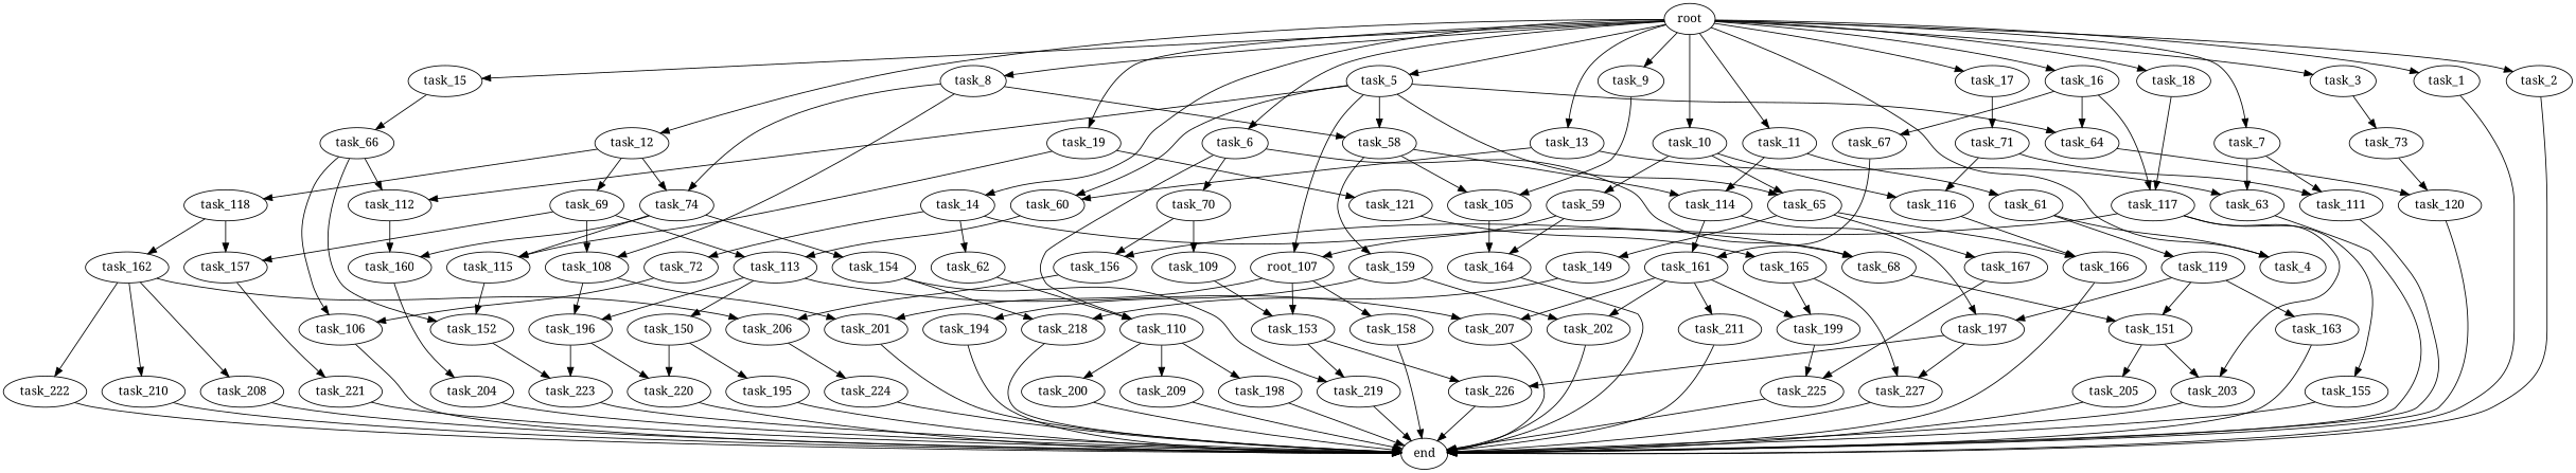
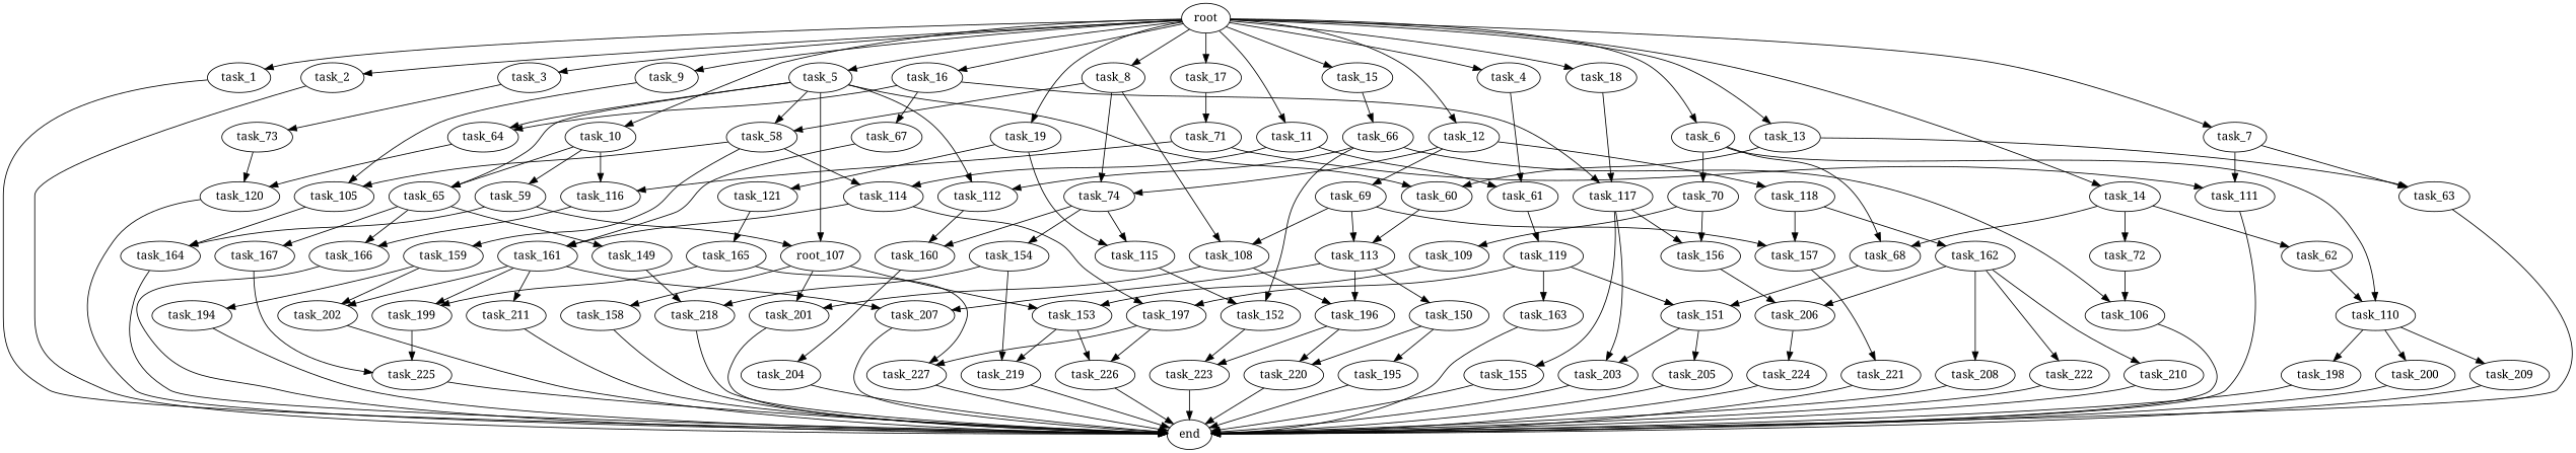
  digraph {
    fontname="Noto Serif"
    node [fontname="Noto Serif"]
    edge [fontname="Noto Serif"]
    task_19
    task_121
    task_115
    task_165
    task_152
    task_156
    task_206
    task_224
    task_108
    task_201
    task_196
    end
    task_223
    task_220
    task_227
    task_199
    task_207
    task_15
    task_66
    task_106
    task_112
    task_58
    task_105
    task_114
    task_159
    task_164
    task_161
    task_197
    task_194
    task_202
    task_222
    task_18
    task_117
    task_155
    task_203
    task_195
    task_154
    task_218
    task_219
    task_73
    task_120
    task_209
    task_210
    task_16
    task_64
    task_67
    task_110
    task_198
    task_200
    task_68
    task_151
    task_205
    task_61
    task_119
    task_163
    task_74
    task_160
    task_204
    task_158
    task_1
    task_11
    task_62
    n63 [label=root_107]
    task_153
    task_226
    task_2
    task_109
    task_211
    task_166
    task_221
    task_72
    task_17
    task_71
    task_116
    task_111
    task_225
    task_150
    task_10
    task_59
    task_65
    task_167
    task_149
    task_157
    task_9
    task_69
    task_113
    task_118
    task_162
    task_208
    task_12
    task_3
    task_5
    task_60
    task_8
    task_14
    task_4
    root
    task_6
    task_13
    task_7
    task_70
    task_63
    task_19 -> task_121
    task_19 -> task_115
    task_121 -> task_165
    task_115 -> task_152
    task_165 -> task_227
    task_165 -> task_199
    task_152 -> task_223
    task_156 -> task_206
    task_206 -> task_224
    task_224 -> end
    task_108 -> task_201
    task_108 -> task_196
    task_201 -> end
    task_196 -> task_223
    task_196 -> task_220
    task_223 -> end
    task_220 -> end
    task_227 -> end
    task_199 -> task_225
    task_207 -> end
    task_15 -> task_66
    task_66 -> task_152
    task_66 -> task_106
    task_66 -> task_112
    task_106 -> end
    task_112 -> task_160
    task_58 -> task_105
    task_58 -> task_114
    task_58 -> task_159
    task_105 -> task_164
    task_114 -> task_161
    task_114 -> task_197
    task_159 -> task_194
    task_159 -> task_202
    task_164 -> end
    task_161 -> task_199
    task_161 -> task_207
    task_161 -> task_202
    task_161 -> task_211
    task_197 -> task_227
    task_197 -> task_226
    task_194 -> end
    task_202 -> end
    task_222 -> end
    task_18 -> task_117
    task_117 -> task_156
    task_117 -> task_155
    task_117 -> task_203
    task_155 -> end
    task_203 -> end
    task_195 -> end
    task_154 -> task_218
    task_154 -> task_219
    task_218 -> end
    task_219 -> end
    task_73 -> task_120
    task_120 -> end
    task_209 -> end
    task_210 -> end
    task_16 -> task_117
    task_16 -> task_64
    task_16 -> task_67
    task_64 -> task_120
    task_67 -> task_161
    task_110 -> task_209
    task_110 -> task_198
    task_110 -> task_200
    task_198 -> end
    task_200 -> end
    task_68 -> task_151
    task_151 -> task_203
    task_151 -> task_205
    task_205 -> end
    task_61 -> task_119
    task_119 -> task_197
    task_119 -> task_151
    task_119 -> task_163
    task_163 -> end
    task_74 -> task_115
    task_74 -> task_154
    task_74 -> task_160
    task_160 -> task_204
    task_204 -> end
    task_158 -> end
    task_1 -> end
    task_11 -> task_114
    task_11 -> task_61
    task_62 -> task_110
    n63 -> task_201
    n63 -> task_158
    n63 -> task_153
    task_153 -> task_219
    task_153 -> task_226
    task_226 -> end
    task_2 -> end
    task_109 -> task_153
    task_211 -> end
    task_166 -> end
    task_221 -> end
    task_72 -> task_106
    task_17 -> task_71
    task_71 -> task_116
    task_71 -> task_111
    task_116 -> task_166
    task_111 -> end
    task_225 -> end
    task_150 -> task_220
    task_150 -> task_195
    task_10 -> task_116
    task_10 -> task_59
    task_10 -> task_65
    task_59 -> task_164
    task_59 -> n63
    task_65 -> task_166
    task_65 -> task_167
    task_65 -> task_149
    task_167 -> task_225
    task_149 -> task_218
    task_157 -> task_221
    task_9 -> task_105
    task_69 -> task_108
    task_69 -> task_157
    task_69 -> task_113
    task_113 -> task_196
    task_113 -> task_207
    task_113 -> task_150
    task_118 -> task_157
    task_118 -> task_162
    task_162 -> task_206
    task_162 -> task_222
    task_162 -> task_210
    task_162 -> task_208
    task_208 -> end
    task_12 -> task_74
    task_12 -> task_69
    task_12 -> task_118
    task_3 -> task_73
    task_5 -> task_112
    task_5 -> task_58
    task_5 -> task_64
    task_5 -> n63
    task_5 -> task_65
    task_5 -> task_60
    task_60 -> task_113
    task_8 -> task_108
    task_8 -> task_58
    task_8 -> task_74
    task_14 -> task_68
    task_14 -> task_62
    task_14 -> task_72
-   task_61 -> task_4
+   task_4 -> task_61
    root -> task_19
    root -> task_15
    root -> task_18
    root -> task_16
    root -> task_1
    root -> task_11
    root -> task_2
    root -> task_17
    root -> task_10
    root -> task_9
    root -> task_12
    root -> task_3
    root -> task_5
    root -> task_8
    root -> task_14
    root -> task_4
    root -> task_6
    root -> task_13
    root -> task_7
    task_6 -> task_110
    task_6 -> task_68
    task_6 -> task_70
    task_13 -> task_60
    task_13 -> task_63
    task_7 -> task_111
    task_7 -> task_63
    task_70 -> task_156
    task_70 -> task_109
    task_63 -> end
  }
